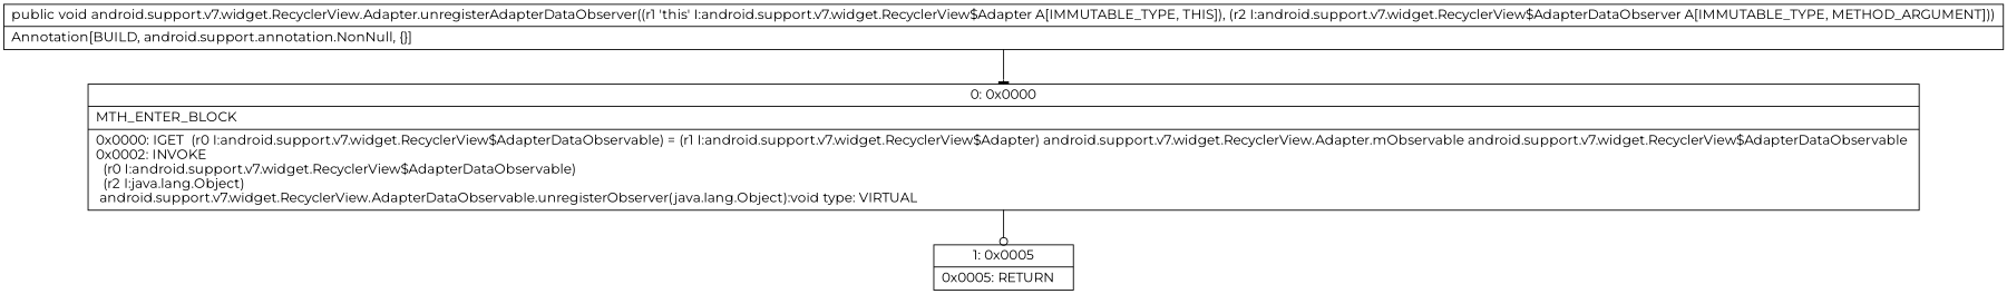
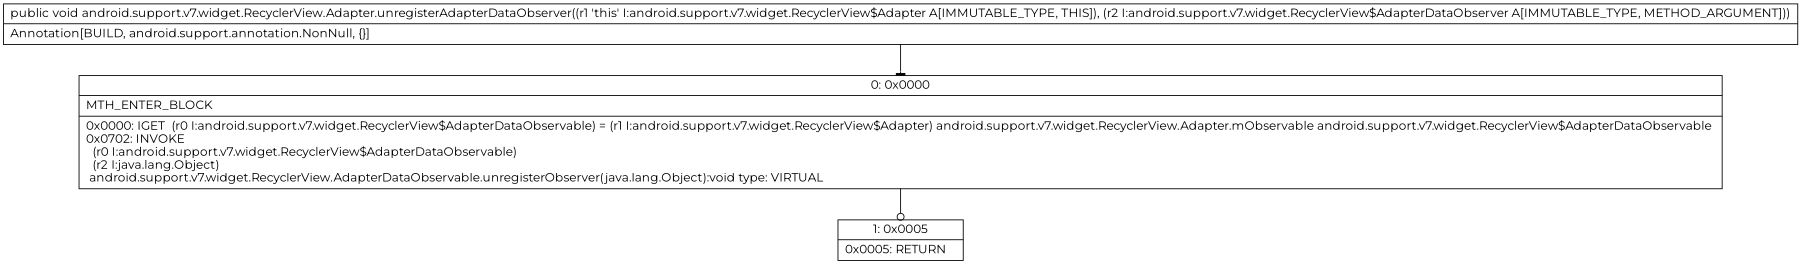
  digraph {
    fontname=Montserrat
    node [shape=record style=filled fillcolor=white fontname=Montserrat]
    edge [color=black fontname=Montserrat]
-   n1 [label="{0\:\ 0x0000|MTH_ENTER_BLOCK\l|0x0000: IGET  (r0 I:android.support.v7.widget.RecyclerView$AdapterDataObservable) = (r1 I:android.support.v7.widget.RecyclerView$Adapter) android.support.v7.widget.RecyclerView.Adapter.mObservable android.support.v7.widget.RecyclerView$AdapterDataObservable \l0x0002: INVOKE  \l  (r0 I:android.support.v7.widget.RecyclerView$AdapterDataObservable)\l  (r2 I:java.lang.Object)\l android.support.v7.widget.RecyclerView.AdapterDataObservable.unregisterObserver(java.lang.Object):void type: VIRTUAL \l}"]
+   n1 [label="{0\:\ 0x0000|MTH_ENTER_BLOCK\l|0x0000: IGET  (r0 I:android.support.v7.widget.RecyclerView$AdapterDataObservable) = (r1 I:android.support.v7.widget.RecyclerView$Adapter) android.support.v7.widget.RecyclerView.Adapter.mObservable android.support.v7.widget.RecyclerView$AdapterDataObservable \l0x0702: INVOKE  \l  (r0 I:android.support.v7.widget.RecyclerView$AdapterDataObservable)\l  (r2 I:java.lang.Object)\l android.support.v7.widget.RecyclerView.AdapterDataObservable.unregisterObserver(java.lang.Object):void type: VIRTUAL \l}"]
    n2 [label="{1\:\ 0x0005|0x0005: RETURN   \l}"]
    n3 [label="{public void android.support.v7.widget.RecyclerView.Adapter.unregisterAdapterDataObserver((r1 'this' I:android.support.v7.widget.RecyclerView$Adapter A[IMMUTABLE_TYPE, THIS]), (r2 I:android.support.v7.widget.RecyclerView$AdapterDataObserver A[IMMUTABLE_TYPE, METHOD_ARGUMENT]))  | Annotation[BUILD, android.support.annotation.NonNull, \{\}]\l}"]
    n1 -> n2 [arrowhead=odot]
    n3 -> n1 [arrowhead=tee]
  }
